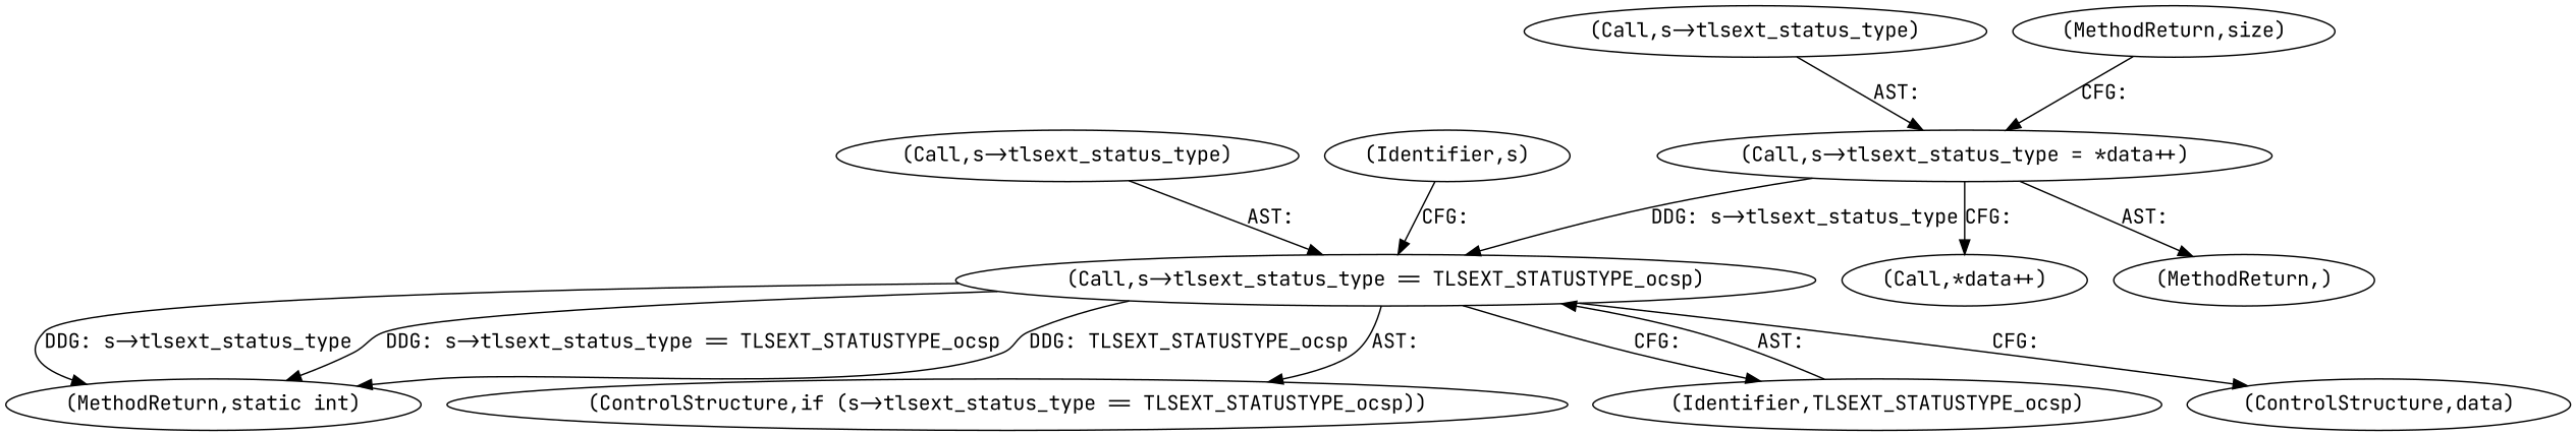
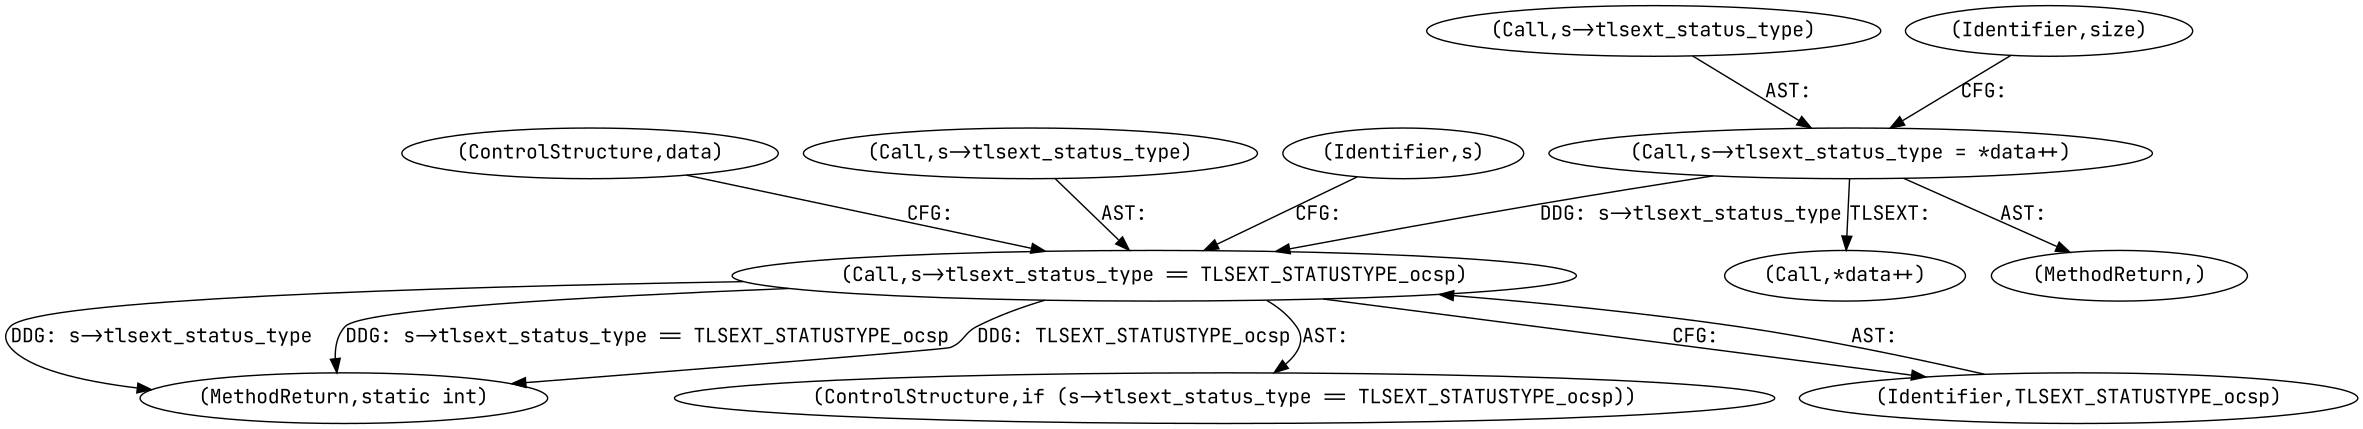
  digraph {
    fontname="JetBrains Mono"
    node [fontname="JetBrains Mono"]
    edge [fontname="JetBrains Mono"]
    n1 [label="(Call,s->tlsext_status_type = *data++)"]
    n2 [label="(Call,s->tlsext_status_type == TLSEXT_STATUSTYPE_ocsp)"]
    n3 [label="(Call,*data++)"]
    n4 [label="(MethodReturn,)"]
    n5 [label="(MethodReturn,static int)"]
    n6 [label="(ControlStructure,if (s->tlsext_status_type == TLSEXT_STATUSTYPE_ocsp))"]
    n7 [label="(Identifier,TLSEXT_STATUSTYPE_ocsp)"]
    n8 [label="(Call,s->tlsext_status_type)"]
    n9 [label="(ControlStructure,data)"]
    n10 [label="(Call,s->tlsext_status_type)"]
    n11 [label="(Identifier,s)"]
-   n12 [label="(MethodReturn,size)"]
+   n12 [label="(Identifier,size)"]
    n1 -> n2 [label="DDG: s->tlsext_status_type"]
-   n1 -> n3 [label="CFG: "]
+   n1 -> n3 [label="TLSEXT: "]
    n1 -> n4 [label="AST: "]
    n2 -> n5 [label="DDG: s->tlsext_status_type"]
    n2 -> n5 [label="DDG: s->tlsext_status_type == TLSEXT_STATUSTYPE_ocsp"]
    n2 -> n5 [label="DDG: TLSEXT_STATUSTYPE_ocsp"]
    n2 -> n6 [label="AST: "]
    n2 -> n7 [label="CFG: "]
    n7 -> n2 [label="AST: "]
    n8 -> n1 [label="AST: "]
-   n2 -> n9 [label="CFG: "]
+   n9 -> n2 [label="CFG: "]
    n10 -> n2 [label="AST: "]
    n11 -> n2 [label="CFG: "]
    n12 -> n1 [label="CFG: "]
  }
